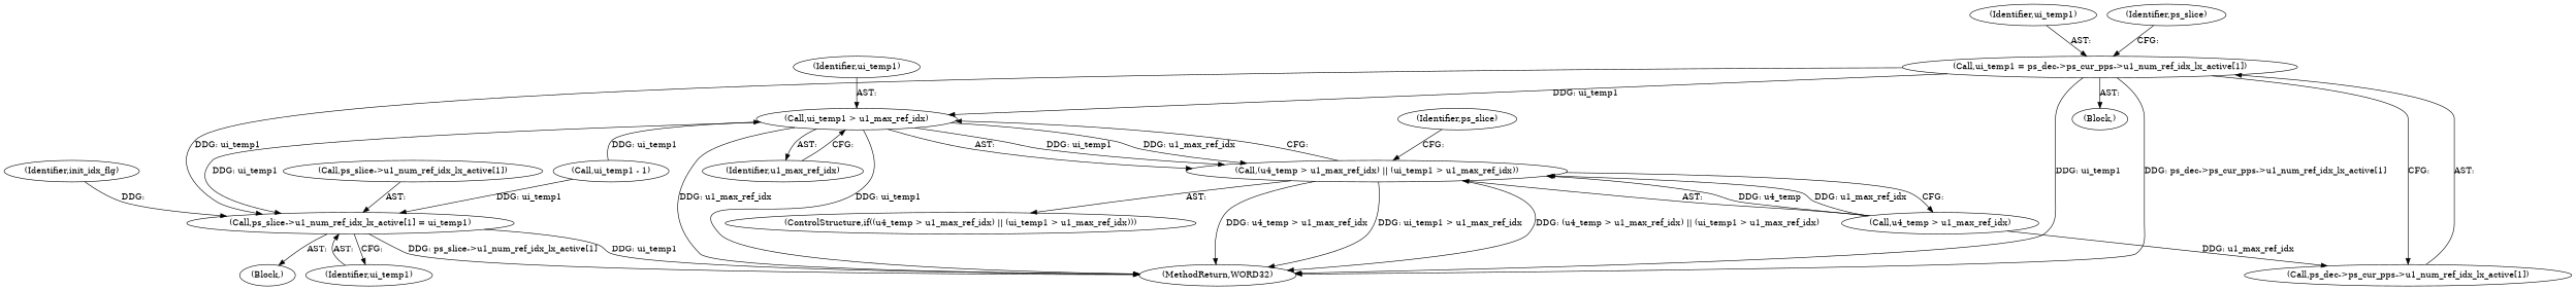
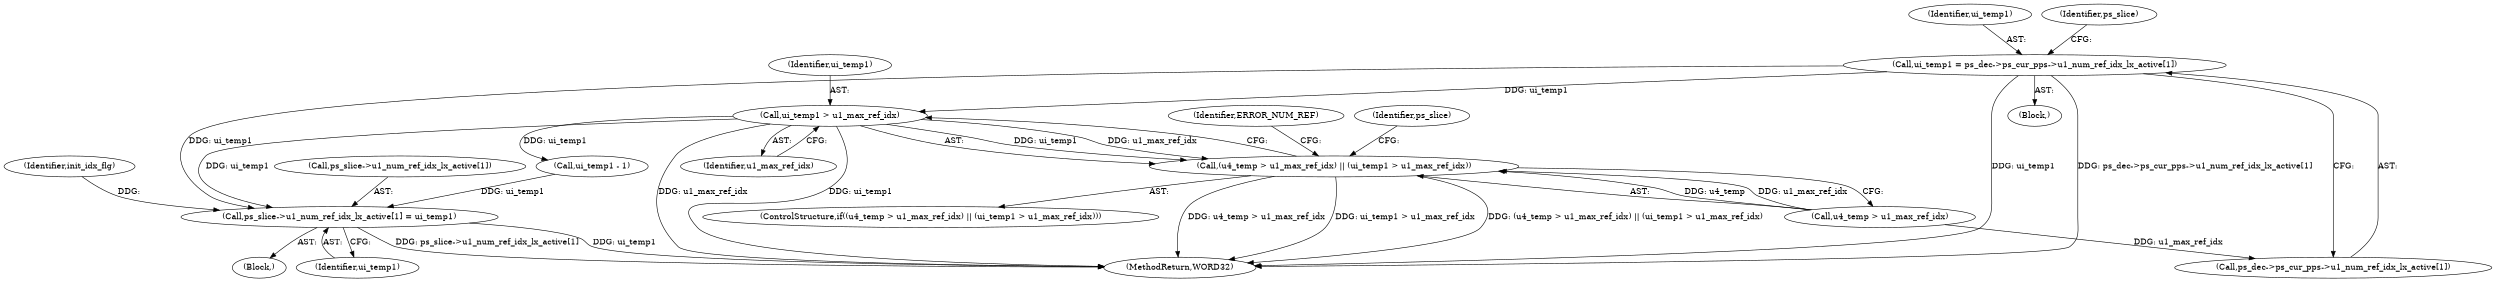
  digraph {
    n1 [label="(Call,ui_temp1 = ps_dec->ps_cur_pps->u1_num_ref_idx_lx_active[1])"]
    n2 [label="(Call,ui_temp1 > u1_max_ref_idx)"]
    n3 [label="(Call,ps_slice->u1_num_ref_idx_lx_active[1] = ui_temp1)"]
    n4 [label="(MethodReturn,WORD32)"]
    n5 [label="(Call,ps_dec->ps_cur_pps->u1_num_ref_idx_lx_active[1])"]
    n6 [label="(Block,)"]
    n7 [label="(Call,(u4_temp > u1_max_ref_idx) || (ui_temp1 > u1_max_ref_idx))"]
    n8 [label="(Identifier,u1_max_ref_idx)"]
    n9 [label="(Block,)"]
    n10 [label="(Identifier,ui_temp1)"]
    n11 [label="(Call,u4_temp > u1_max_ref_idx)"]
    n12 [label="(ControlStructure,if((u4_temp > u1_max_ref_idx) || (ui_temp1 > u1_max_ref_idx)))"]
    n13 [label="(Call,ps_slice->u1_num_ref_idx_lx_active[1])"]
    n14 [label="(Identifier,init_idx_flg)"]
    n15 [label="(Call,ui_temp1 - 1)"]
+   n16 [label="(Identifier,ERROR_NUM_REF)"]
    n17 [label="(Identifier,ps_slice)"]
    n18 [label="(Identifier,ui_temp1)"]
    n19 [label="(Identifier,ui_temp1)"]
    n20 [label="(Identifier,ps_slice)"]
    n1 -> n2 [label="DDG: ui_temp1"]
    n1 -> n3 [label="DDG: ui_temp1"]
    n1 -> n4 [label="DDG: ui_temp1"]
    n1 -> n4 [label="DDG: ps_dec->ps_cur_pps->u1_num_ref_idx_lx_active[1]"]
    n1 -> n5 [label="CFG: "]
    n1 -> n6 [label="AST: "]
    n2 -> n3 [label="DDG: ui_temp1"]
    n2 -> n4 [label="DDG: u1_max_ref_idx"]
    n2 -> n4 [label="DDG: ui_temp1"]
    n2 -> n7 [label="AST: "]
    n2 -> n7 [label="DDG: ui_temp1"]
    n2 -> n7 [label="DDG: u1_max_ref_idx"]
    n2 -> n8 [label="AST: "]
    n3 -> n4 [label="DDG: ps_slice->u1_num_ref_idx_lx_active[1]"]
    n3 -> n4 [label="DDG: ui_temp1"]
    n3 -> n9 [label="AST: "]
    n3 -> n10 [label="CFG: "]
    n5 -> n1 [label="AST: "]
    n7 -> n2 [label="CFG: "]
    n7 -> n4 [label="DDG: (u4_temp > u1_max_ref_idx) || (ui_temp1 > u1_max_ref_idx)"]
    n7 -> n4 [label="DDG: u4_temp > u1_max_ref_idx"]
    n7 -> n4 [label="DDG: ui_temp1 > u1_max_ref_idx"]
    n7 -> n11 [label="CFG: "]
    n7 -> n12 [label="AST: "]
    n8 -> n2 [label="CFG: "]
    n10 -> n3 [label="AST: "]
    n11 -> n5 [label="DDG: u1_max_ref_idx"]
    n11 -> n7 [label="AST: "]
    n11 -> n7 [label="DDG: u4_temp"]
    n11 -> n7 [label="DDG: u1_max_ref_idx"]
    n13 -> n3 [label="AST: "]
    n14 -> n3 [label="DDG: "]
-   n15 -> n2 [label="DDG: ui_temp1"]
+   n2 -> n15 [label="DDG: ui_temp1"]
    n15 -> n3 [label="DDG: ui_temp1"]
+   n16 -> n7 [label="CFG: "]
    n17 -> n7 [label="CFG: "]
    n18 -> n1 [label="AST: "]
    n19 -> n2 [label="AST: "]
    n20 -> n1 [label="CFG: "]
  }
